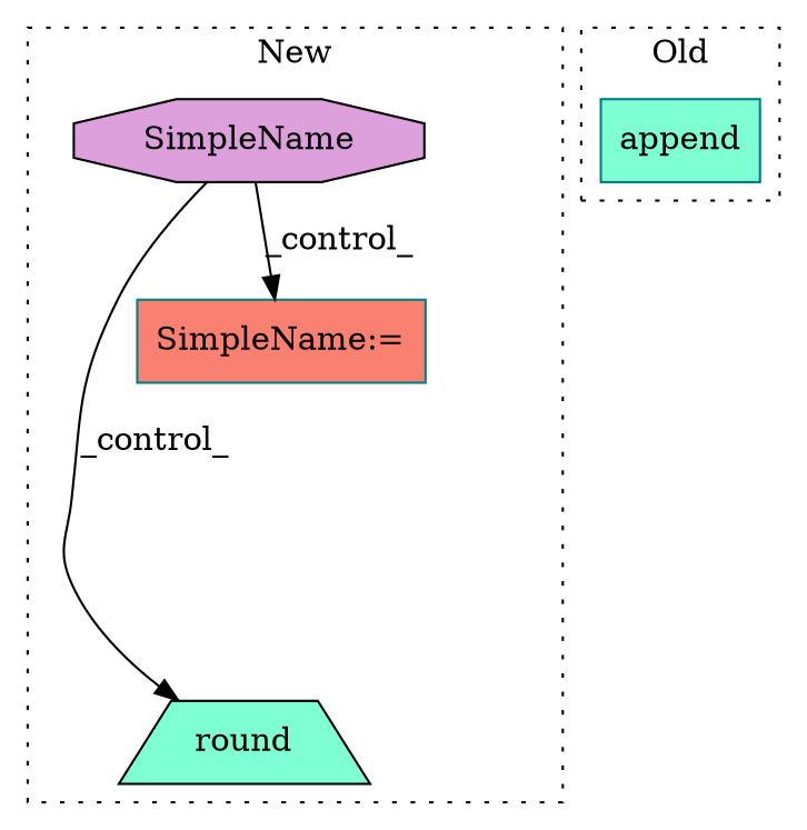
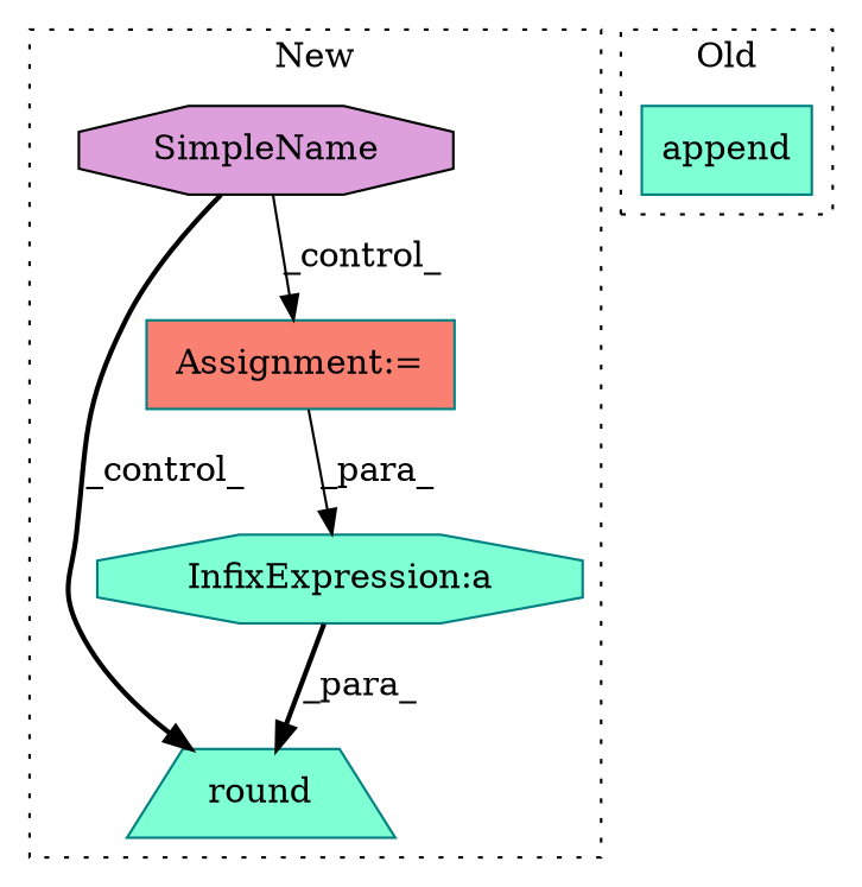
  digraph {
    node [a=32 color=teal fillcolor=aquamarine shape=octagon style=filled]
    edge [style=bold]
-   n1 [color=black l="6,1" label=round s="9751,9781" shape=trapezium]
-   n3 [a=7 fillcolor=salmon l=1 label="SimpleName:=" s=9564 shape=box]
+   n1 [l="6,1" label=round s="9751,9781" shape=trapezium]
+   n2 [a=27 l=3 label="InfixExpression:a" s=9766]
+   n3 [a=7 fillcolor=salmon l=1 label="Assignment:=" s=9564 shape=box]
    n4 [a=42 color=black fillcolor=plum l=10 label=SimpleName s=9694]
    n5 [l="7,1" label=append s="9064,9120" shape=box]
    subgraph cluster_1 {
      label=New
      style=dotted
      n1
+     n2
      n3
      n4
    }
    subgraph cluster_2 {
      label=Old
      style=dotted
      n5
    }
-   n4 -> n1 [label=_control_ style=solid]
+   n2 -> n1 [label=_para_]
+   n3 -> n2 [label=_para_ style=solid]
+   n4 -> n1 [label=_control_]
    n4 -> n3 [label=_control_ style=solid]
  }
